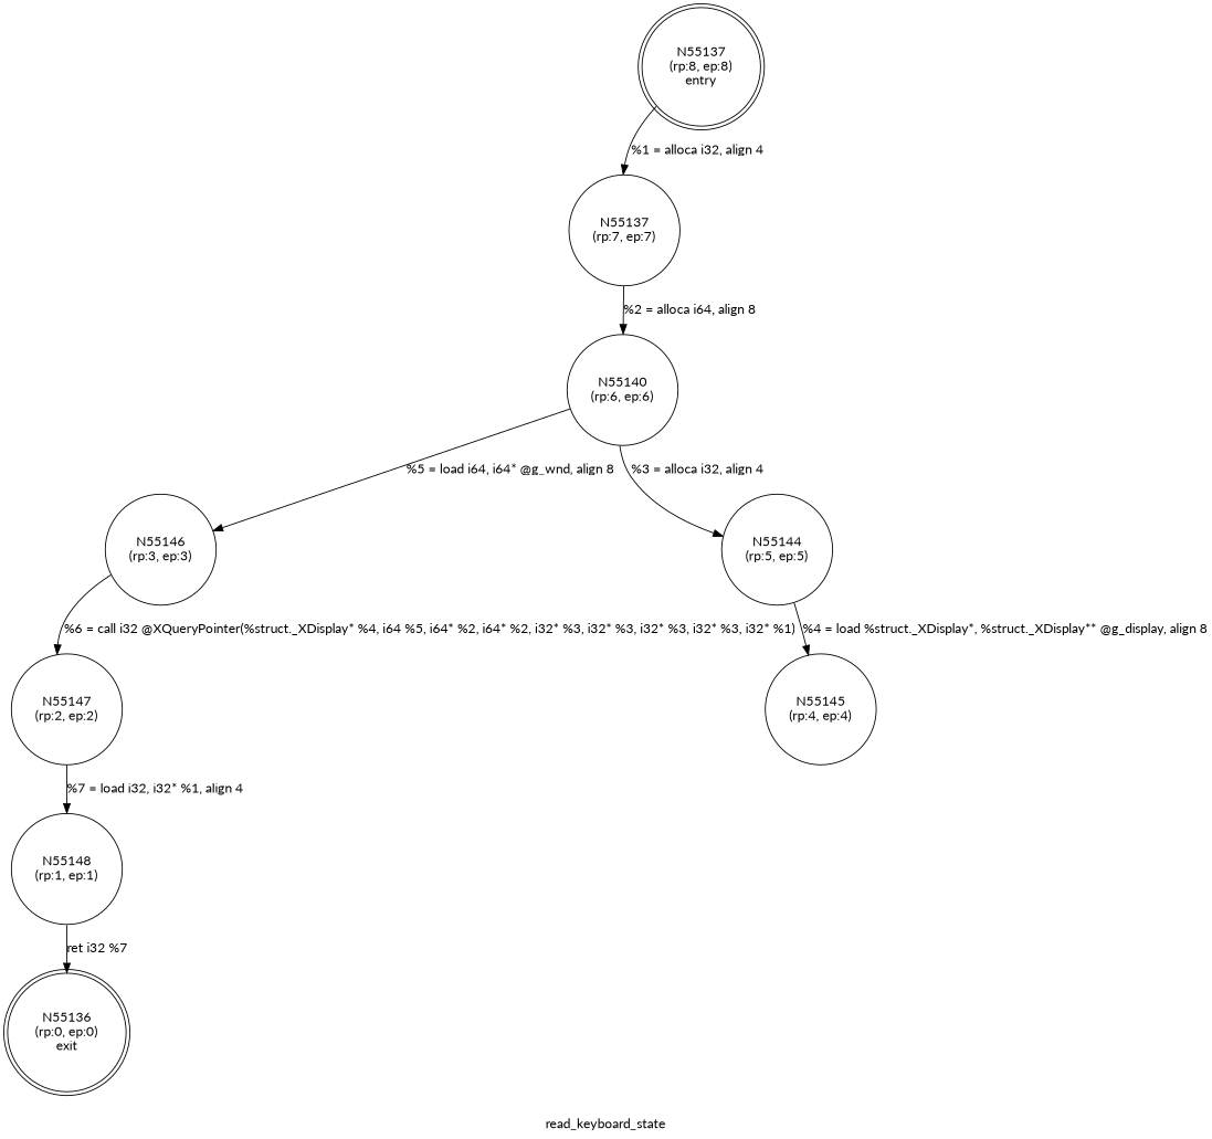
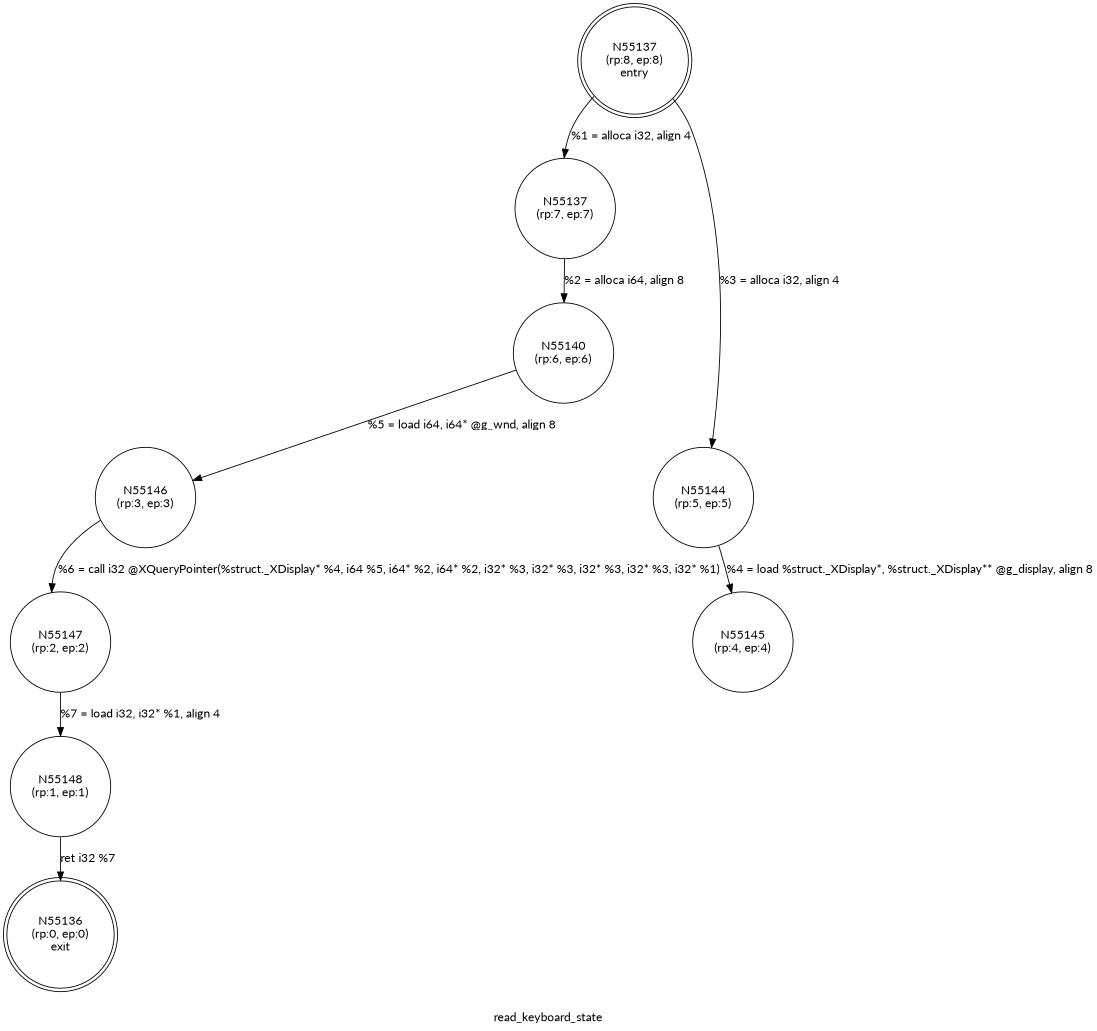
  digraph {
    fontname=Lato
    label=read_keyboard_state
    node [fontname=Lato shape=circle]
    edge [fontname=Lato]
    n1 [label="N55136\n(rp:0, ep:0)\nexit" shape=doublecircle]
    n2 [label="N55137\n(rp:8, ep:8)\nentry" shape=doublecircle]
    n3 [label="N55137\n(rp:7, ep:7)"]
    n4 [label="N55140\n(rp:6, ep:6)"]
    n5 [label="N55144\n(rp:5, ep:5)"]
    n6 [label="N55146\n(rp:3, ep:3)"]
    n7 [label="N55145\n(rp:4, ep:4)"]
    n8 [label="N55147\n(rp:2, ep:2)"]
    n9 [label="N55148\n(rp:1, ep:1)"]
    n2 -> n3 [label="%1 = alloca i32, align 4"]
    n3 -> n4 [label="%2 = alloca i64, align 8"]
-   n4 -> n5 [label="%3 = alloca i32, align 4"]
+   n2 -> n5 [label="%3 = alloca i32, align 4"]
    n4 -> n6 [label="%5 = load i64, i64* @g_wnd, align 8"]
    n5 -> n7 [label="%4 = load %struct._XDisplay*, %struct._XDisplay** @g_display, align 8"]
    n6 -> n8 [label="%6 = call i32 @XQueryPointer(%struct._XDisplay* %4, i64 %5, i64* %2, i64* %2, i32* %3, i32* %3, i32* %3, i32* %3, i32* %1)"]
    n8 -> n9 [label="%7 = load i32, i32* %1, align 4"]
    n9 -> n1 [label="ret i32 %7"]
  }
